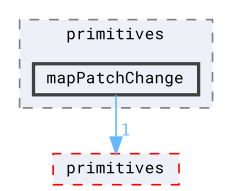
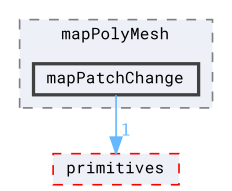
  digraph {
    compound=true
    fontname="Roboto Mono"
    node [fillcolor="#edf0f7" fontname="Roboto Mono" fontsize=10 shape=box]
    n1 [color=grey25 height=0.2 label=mapPatchChange style="filled,bold" width=0.4]
    n2 [color=red height=0.2 label=primitives style="filled,dashed" width=0.4]
    subgraph cluster_1 {
      bgcolor="#edf0f7"
      fontsize=10
-     label=primitives
+     label=mapPolyMesh
      pencolor=grey50
      style="filled,dashed"
      n1
    }
    n1 -> n2 [color=steelblue1 fontcolor=steelblue1 fontname="Roboto Mono" fontsize=10 headlabel=1 labeldistance=1.5 labelfontname=Helvetica labelfontsize=10]
  }
